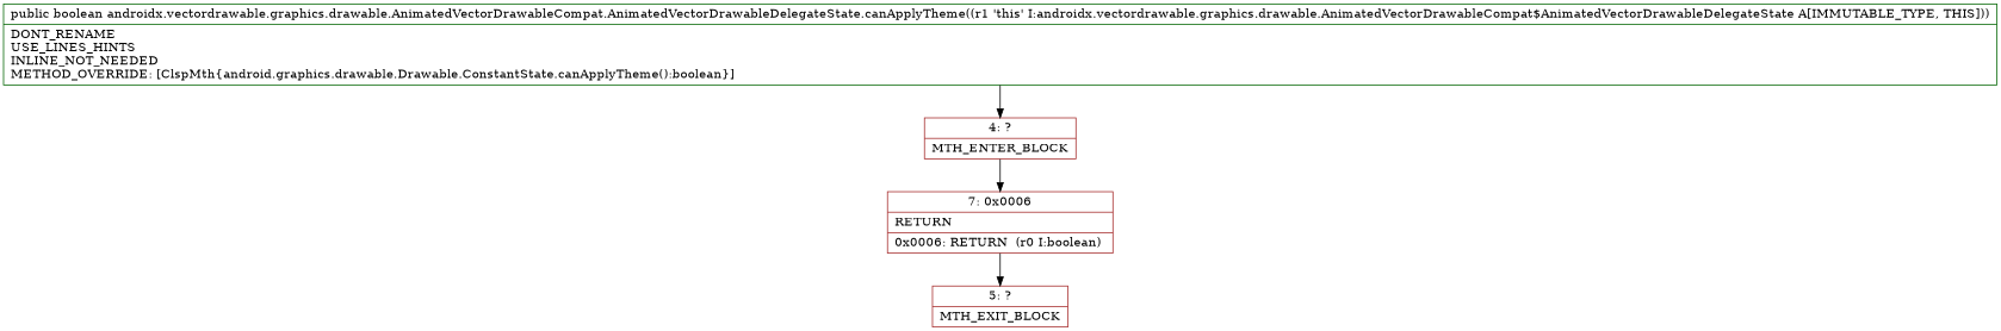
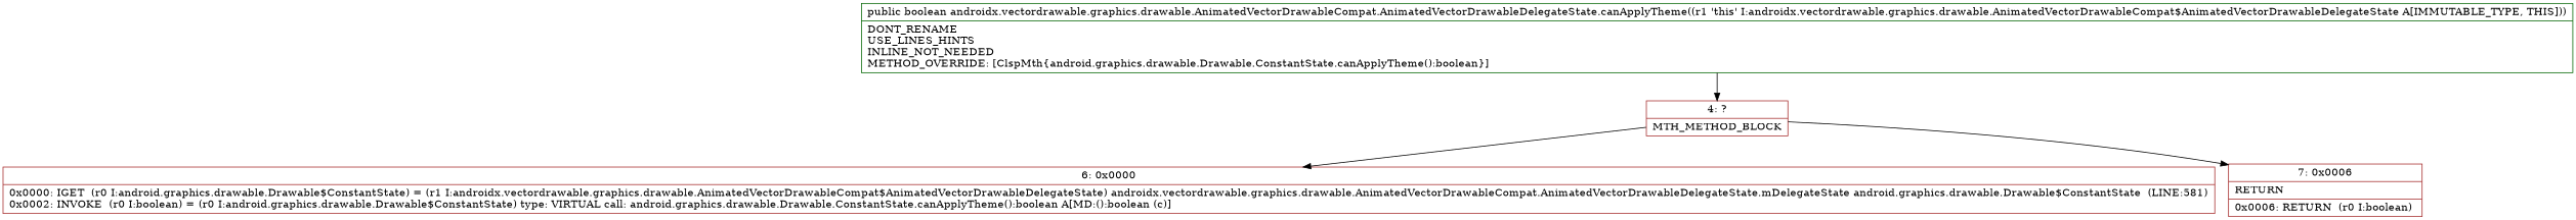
  digraph {
    node [color=brown shape=record]
-   n1 [label="{4\:\ ?|MTH_ENTER_BLOCK\l}"]
+   n1 [label="{4\:\ ?|MTH_METHOD_BLOCK\l}"]
+   n2 [label="{6\:\ 0x0000|0x0000: IGET  (r0 I:android.graphics.drawable.Drawable$ConstantState) = (r1 I:androidx.vectordrawable.graphics.drawable.AnimatedVectorDrawableCompat$AnimatedVectorDrawableDelegateState) androidx.vectordrawable.graphics.drawable.AnimatedVectorDrawableCompat.AnimatedVectorDrawableDelegateState.mDelegateState android.graphics.drawable.Drawable$ConstantState  (LINE:581)\l0x0002: INVOKE  (r0 I:boolean) = (r0 I:android.graphics.drawable.Drawable$ConstantState) type: VIRTUAL call: android.graphics.drawable.Drawable.ConstantState.canApplyTheme():boolean A[MD:():boolean (c)]\l}"]
    n3 [label="{7\:\ 0x0006|RETURN\l|0x0006: RETURN  (r0 I:boolean) \l}"]
-   n4 [label="{5\:\ ?|MTH_EXIT_BLOCK\l}"]
    n5 [color=darkgreen label="{public boolean androidx.vectordrawable.graphics.drawable.AnimatedVectorDrawableCompat.AnimatedVectorDrawableDelegateState.canApplyTheme((r1 'this' I:androidx.vectordrawable.graphics.drawable.AnimatedVectorDrawableCompat$AnimatedVectorDrawableDelegateState A[IMMUTABLE_TYPE, THIS]))  | DONT_RENAME\lUSE_LINES_HINTS\lINLINE_NOT_NEEDED\lMETHOD_OVERRIDE: [ClspMth\{android.graphics.drawable.Drawable.ConstantState.canApplyTheme():boolean\}]\l}"]
+   n1 -> n2
    n1 -> n3
-   n3 -> n4
    n5 -> n1
  }
